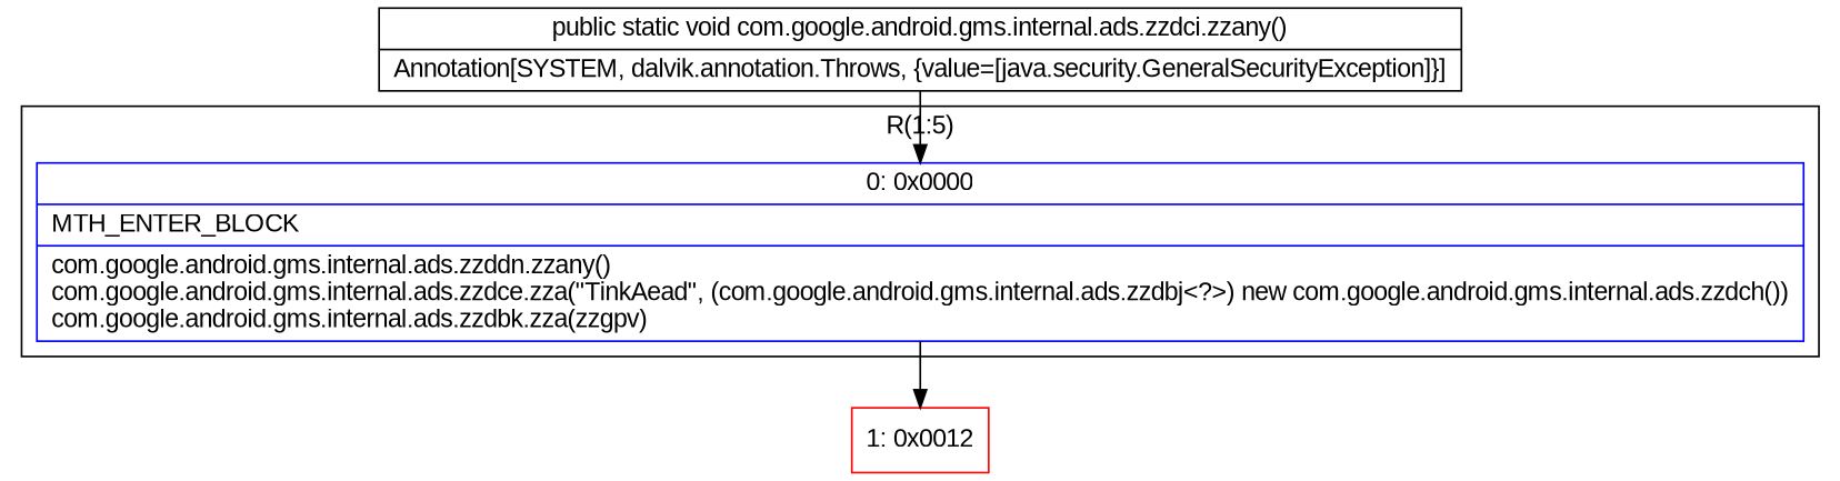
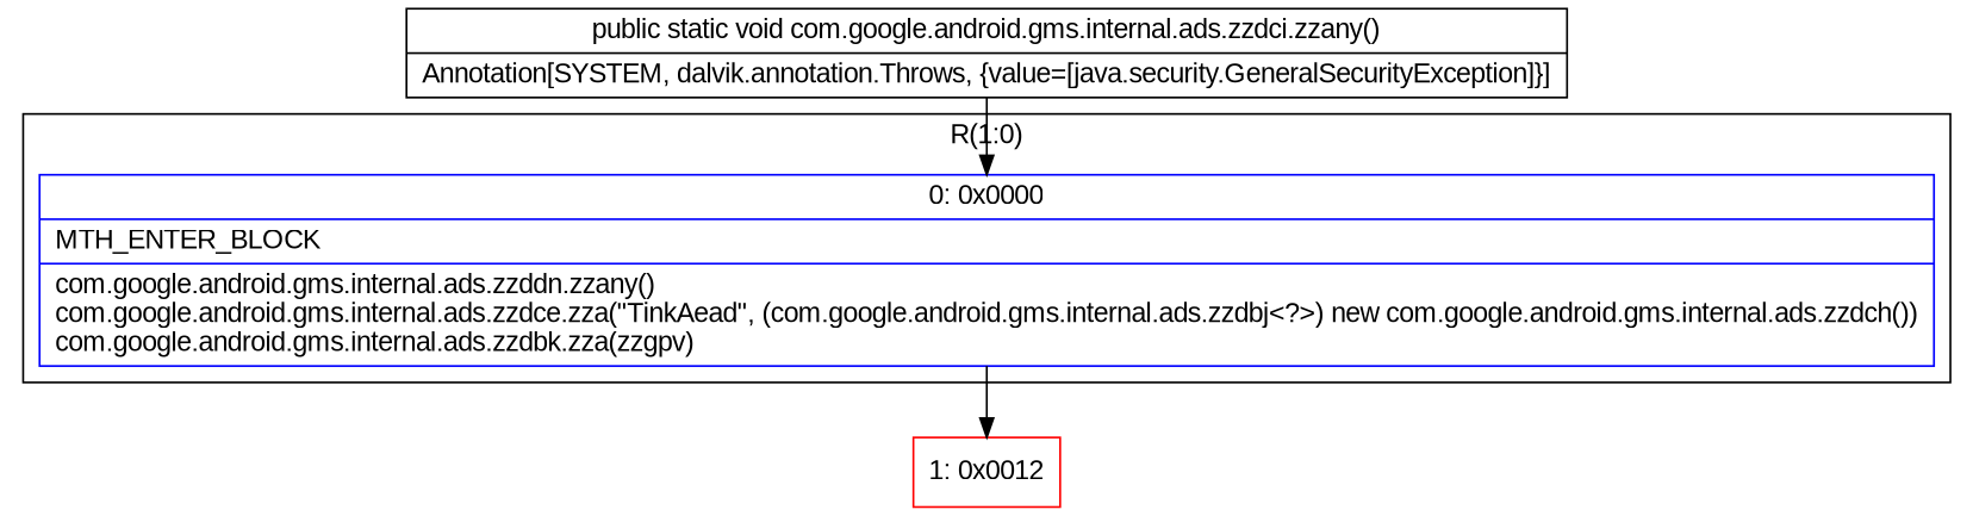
  digraph {
    fontname="Liberation Sans"
    node [shape=record fontname="Liberation Sans"]
    edge [fontname="Liberation Sans"]
    n1 [color=blue label="{0\:\ 0x0000|MTH_ENTER_BLOCK\l|com.google.android.gms.internal.ads.zzddn.zzany()\lcom.google.android.gms.internal.ads.zzdce.zza(\"TinkAead\", (com.google.android.gms.internal.ads.zzdbj\<?\>) new com.google.android.gms.internal.ads.zzdch())\lcom.google.android.gms.internal.ads.zzdbk.zza(zzgpv)\l}"]
    n2 [color=red label="{1\:\ 0x0012}"]
    n3 [label="{public static void com.google.android.gms.internal.ads.zzdci.zzany()  | Annotation[SYSTEM, dalvik.annotation.Throws, \{value=[java.security.GeneralSecurityException]\}]\l}"]
    subgraph cluster_1 {
-     label="R(1:5)"
+     label="R(1:0)"
      n1
    }
    n1 -> n2
    n3 -> n1
  }
